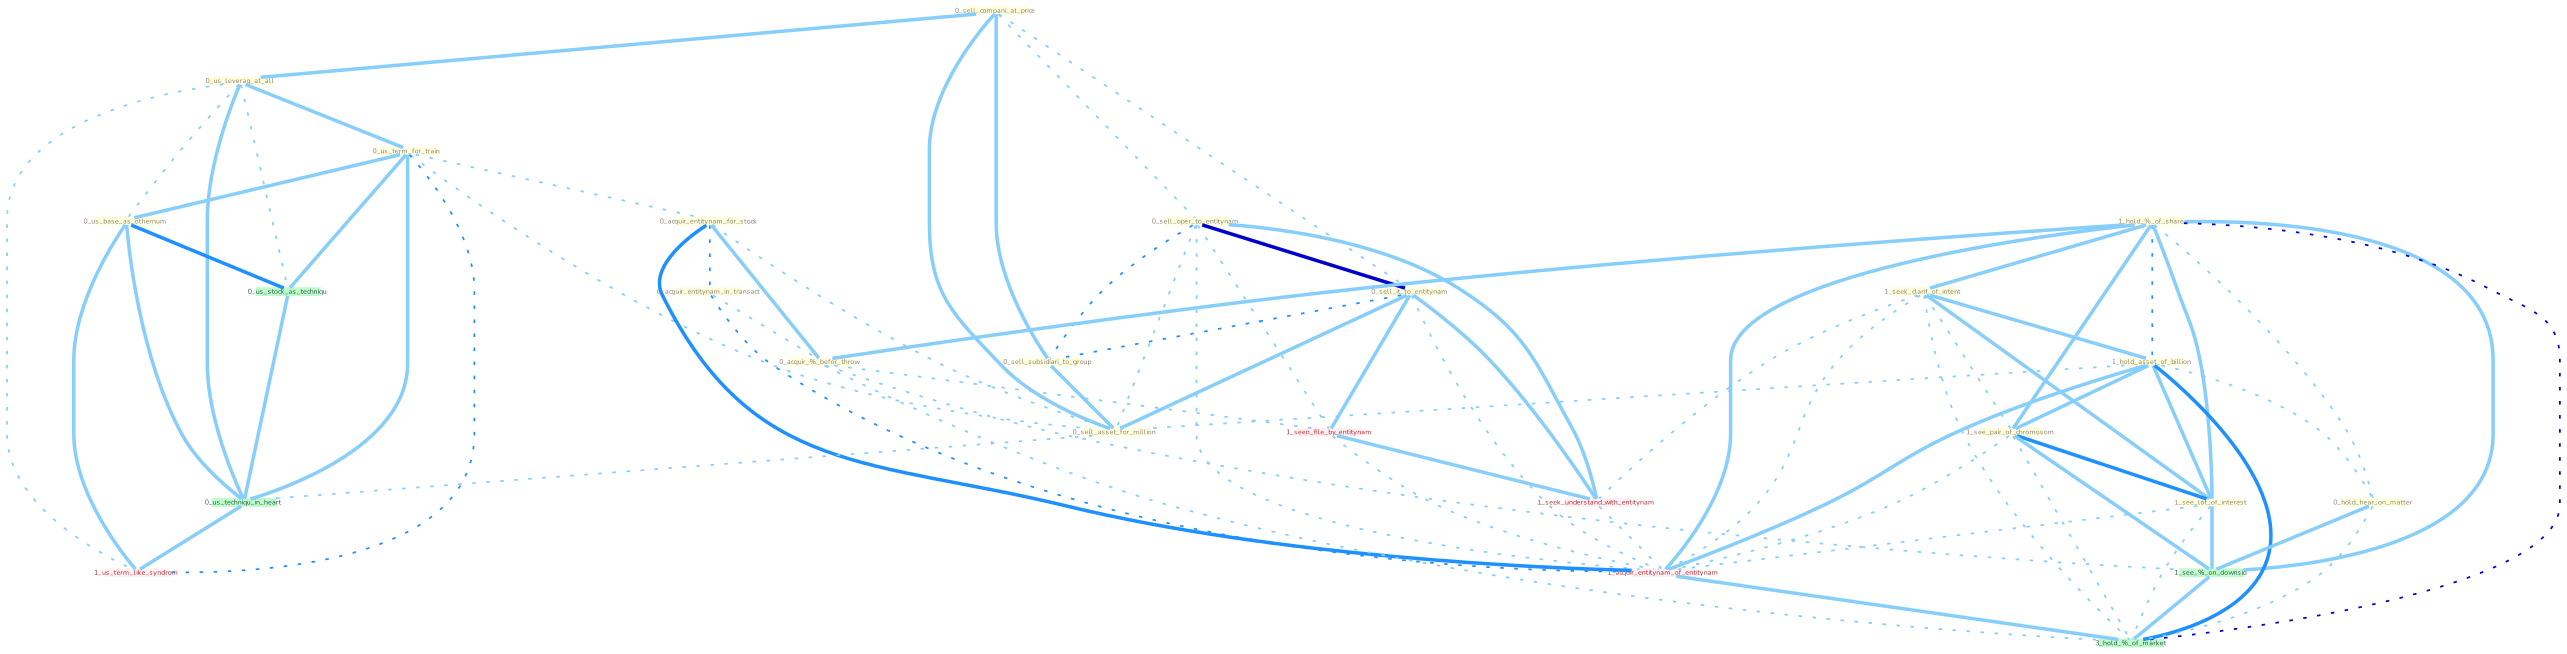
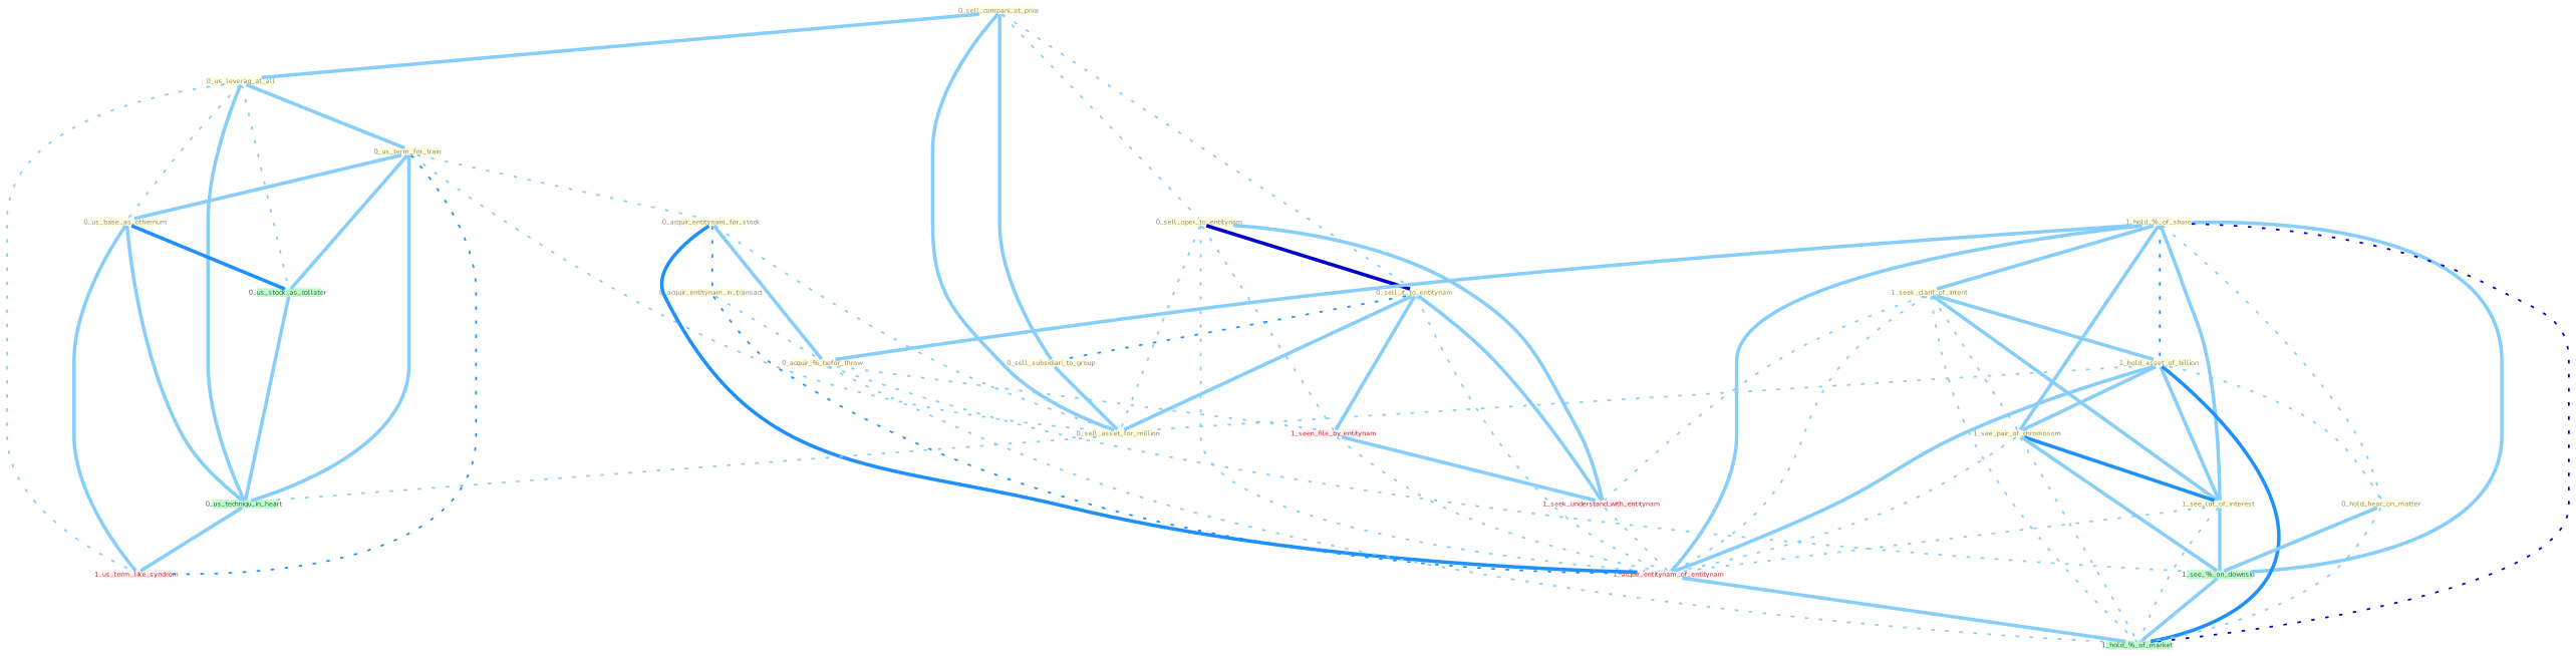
  graph {
    fontname=Nunito
    node [color="#ffffe0" fixedsize=true fontcolor="#8b7d6b" fontname=Nunito fontsize=4 shape=polygon style=filled]
    edge [color="#87cefa" fontname=Nunito style=bold w=1]
    "0_sell_compani_at_price " [height=.06 width=.5]
    "0_us_leverag_at_all " [height=.06 width=.5]
    "0_sell_oper_to_entitynam " [height=.06 width=.5]
    "0_us_term_for_train " [height=.06 width=.5]
    "0_acquir_entitynam_for_stock " [height=.06 width=.5]
    "1_hold_%_of_share " [height=.06 width=.5]
    "1_seek_clarif_of_intent " [height=.06 width=.5]
    "1_hold_asset_of_billion " [height=.06 width=.5]
    "1_see_pair_of_chromosom " [height=.06 width=.5]
    "0_sell_it_to_entitynam " [height=.06 width=.5]
    "0_acquir_entitynam_in_transact " [height=.06 width=.5]
    "0_us_base_as_othernum " [height=.06 width=.5]
    "0_hold_hear_on_matter " [height=.06 width=.5]
    "0_acquir_%_befor_throw " [height=.06 width=.5]
    "1_see_lot_of_interest " [height=.06 width=.5]
    "0_sell_subsidiari_to_group " [height=.06 width=.5]
    "0_sell_asset_for_million " [height=.06 width=.5]
    "1_seen_file_by_entitynam " [color="#fff0f5" fontcolor="#b22222" height=.06 width=.5]
    "1_seek_understand_with_entitynam " [color="#fff0f5" fontcolor="#b22222" height=.06 width=.5]
    "1_acquir_entitynam_of_entitynam " [color="#fff0f5" fontcolor="#b22222" height=.06 width=.5]
    "1_us_term_like_syndrom " [color="#fff0f5" fontcolor="#b22222" height=.06 width=.5]
-   "0_us_stock_as_collater " [color="#BDFCC9" fontcolor="#2f4f4f" height=.06 width=.5 label="0_us_stock_as_techniqu"]
+   "0_us_stock_as_collater " [color="#BDFCC9" fontcolor="#2f4f4f" height=.06 width=.5]
    "0_us_techniqu_in_heart " [color="#BDFCC9" fontcolor="#2f4f4f" height=.06 width=.5]
    "1_see_%_on_downsid " [color="#BDFCC9" fontcolor="#2f4f4f" height=.06 width=.5]
-   "1_hold_%_of_market " [color="#BDFCC9" fontcolor="#2f4f4f" height=.06 width=.5 label="3_hold_%_of_market"]
+   "1_hold_%_of_market " [color="#BDFCC9" fontcolor="#2f4f4f" height=.06 width=.5]
    subgraph sub_1 {
      "0_sell_compani_at_price "
      "0_us_leverag_at_all "
      "0_sell_oper_to_entitynam "
      "0_us_term_for_train "
      "0_acquir_entitynam_for_stock "
      "1_hold_%_of_share "
      "1_seek_clarif_of_intent "
      "1_hold_asset_of_billion "
      "1_see_pair_of_chromosom "
      "0_sell_it_to_entitynam "
      "0_acquir_entitynam_in_transact "
      "0_us_base_as_othernum "
      "0_hold_hear_on_matter "
      "0_acquir_%_befor_throw "
      "1_see_lot_of_interest "
      "0_sell_subsidiari_to_group "
      "0_sell_asset_for_million "
    }
    subgraph sub_2 {
      "1_seen_file_by_entitynam "
      "1_seek_understand_with_entitynam "
      "1_acquir_entitynam_of_entitynam "
      "1_us_term_like_syndrom "
    }
    "0_sell_compani_at_price " -- "0_us_leverag_at_all "
    "0_sell_compani_at_price " -- "0_sell_oper_to_entitynam " [style=dotted]
    "0_sell_compani_at_price " -- "0_sell_it_to_entitynam " [style=dotted]
    "0_sell_compani_at_price " -- "0_sell_subsidiari_to_group "
    "0_sell_compani_at_price " -- "0_sell_asset_for_million "
    "0_us_leverag_at_all " -- "0_us_term_for_train "
    "0_us_leverag_at_all " -- "0_us_base_as_othernum " [style=dotted]
    "0_us_leverag_at_all " -- "1_us_term_like_syndrom " [style=dotted]
    "0_us_leverag_at_all " -- "0_us_stock_as_collater " [style=dotted]
    "0_us_leverag_at_all " -- "0_us_techniqu_in_heart "
    "0_sell_oper_to_entitynam " -- "0_sell_it_to_entitynam " [color="#0000cd" w=3]
-   "0_sell_oper_to_entitynam " -- "0_sell_subsidiari_to_group " [color="#1e90ff" style=dotted w=2]
    "0_sell_oper_to_entitynam " -- "0_sell_asset_for_million " [style=dotted]
    "0_sell_oper_to_entitynam " -- "1_seen_file_by_entitynam " [style=dotted]
    "0_sell_oper_to_entitynam " -- "1_seek_understand_with_entitynam "
    "0_sell_oper_to_entitynam " -- "1_acquir_entitynam_of_entitynam " [style=dotted]
    "0_us_term_for_train " -- "0_acquir_entitynam_for_stock " [style=dotted]
    "0_us_term_for_train " -- "0_us_base_as_othernum "
    "0_us_term_for_train " -- "0_sell_asset_for_million " [style=dotted]
    "0_us_term_for_train " -- "1_us_term_like_syndrom " [color="#1e90ff" style=dotted w=2]
    "0_us_term_for_train " -- "0_us_stock_as_collater "
    "0_us_term_for_train " -- "0_us_techniqu_in_heart "
    "0_acquir_entitynam_for_stock " -- "0_acquir_entitynam_in_transact " [color="#1e90ff" style=dotted w=2]
    "0_acquir_entitynam_for_stock " -- "0_acquir_%_befor_throw "
    "0_acquir_entitynam_for_stock " -- "0_sell_asset_for_million " [style=dotted]
    "0_acquir_entitynam_for_stock " -- "1_acquir_entitynam_of_entitynam " [color="#1e90ff" w=2]
    "1_hold_%_of_share " -- "1_seek_clarif_of_intent "
    "1_hold_%_of_share " -- "1_hold_asset_of_billion " [color="#1e90ff" style=dotted w=2]
    "1_hold_%_of_share " -- "1_see_pair_of_chromosom "
    "1_hold_%_of_share " -- "0_hold_hear_on_matter " [style=dotted]
    "1_hold_%_of_share " -- "0_acquir_%_befor_throw "
    "1_hold_%_of_share " -- "1_see_lot_of_interest "
    "1_hold_%_of_share " -- "1_acquir_entitynam_of_entitynam "
    "1_hold_%_of_share " -- "1_see_%_on_downsid "
    "1_hold_%_of_share " -- "1_hold_%_of_market " [color="#0000cd" style=dotted w=3]
    "1_seek_clarif_of_intent " -- "1_hold_asset_of_billion "
    "1_seek_clarif_of_intent " -- "1_see_pair_of_chromosom " [style=dotted]
    "1_seek_clarif_of_intent " -- "1_see_lot_of_interest "
    "1_seek_clarif_of_intent " -- "1_seek_understand_with_entitynam " [style=dotted]
    "1_seek_clarif_of_intent " -- "1_acquir_entitynam_of_entitynam " [style=dotted]
    "1_seek_clarif_of_intent " -- "1_hold_%_of_market " [style=dotted]
    "1_hold_asset_of_billion " -- "1_see_pair_of_chromosom "
    "1_hold_asset_of_billion " -- "0_hold_hear_on_matter " [style=dotted]
    "1_hold_asset_of_billion " -- "1_see_lot_of_interest "
    "1_hold_asset_of_billion " -- "0_sell_asset_for_million " [style=dotted]
    "1_hold_asset_of_billion " -- "1_acquir_entitynam_of_entitynam "
    "1_hold_asset_of_billion " -- "1_hold_%_of_market " [color="#1e90ff" w=2]
    "1_see_pair_of_chromosom " -- "1_see_lot_of_interest " [color="#1e90ff" w=2]
    "1_see_pair_of_chromosom " -- "1_acquir_entitynam_of_entitynam " [style=dotted]
    "1_see_pair_of_chromosom " -- "1_see_%_on_downsid "
    "1_see_pair_of_chromosom " -- "1_hold_%_of_market " [style=dotted]
    "0_sell_it_to_entitynam " -- "0_sell_subsidiari_to_group " [color="#1e90ff" style=dotted w=2]
    "0_sell_it_to_entitynam " -- "0_sell_asset_for_million "
    "0_sell_it_to_entitynam " -- "1_seen_file_by_entitynam "
    "0_sell_it_to_entitynam " -- "1_seek_understand_with_entitynam "
    "0_sell_it_to_entitynam " -- "1_acquir_entitynam_of_entitynam " [style=dotted]
    "0_acquir_entitynam_in_transact " -- "0_acquir_%_befor_throw " [style=dotted]
    "0_acquir_entitynam_in_transact " -- "1_acquir_entitynam_of_entitynam " [color="#1e90ff" style=dotted w=2]
    "0_us_base_as_othernum " -- "1_us_term_like_syndrom "
    "0_us_base_as_othernum " -- "0_us_stock_as_collater " [color="#1e90ff" w=2]
    "0_us_base_as_othernum " -- "0_us_techniqu_in_heart "
    "0_hold_hear_on_matter " -- "1_see_%_on_downsid "
    "0_hold_hear_on_matter " -- "1_hold_%_of_market " [style=dotted]
    "0_acquir_%_befor_throw " -- "1_seen_file_by_entitynam " [style=dotted]
    "0_acquir_%_befor_throw " -- "1_see_%_on_downsid " [style=dotted]
    "0_acquir_%_befor_throw " -- "1_hold_%_of_market " [style=dotted]
    "1_see_lot_of_interest " -- "1_acquir_entitynam_of_entitynam " [style=dotted]
    "1_see_lot_of_interest " -- "1_see_%_on_downsid "
    "1_see_lot_of_interest " -- "1_hold_%_of_market " [style=dotted]
    "0_sell_subsidiari_to_group " -- "0_sell_asset_for_million "
    "0_sell_asset_for_million " -- "0_us_techniqu_in_heart " [style=dotted]
    "1_seen_file_by_entitynam " -- "1_seek_understand_with_entitynam "
    "1_seen_file_by_entitynam " -- "1_acquir_entitynam_of_entitynam " [style=dotted]
    "1_seek_understand_with_entitynam " -- "1_acquir_entitynam_of_entitynam " [style=dotted]
    "1_acquir_entitynam_of_entitynam " -- "1_hold_%_of_market "
    "0_us_stock_as_collater " -- "0_us_techniqu_in_heart "
    "0_us_techniqu_in_heart " -- "1_us_term_like_syndrom "
    "1_see_%_on_downsid " -- "1_hold_%_of_market "
  }
